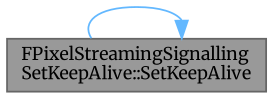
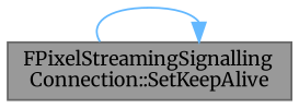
  digraph {
    rankdir=LR
    fontname=Merriweather
-   n1 [color=gray40 fillcolor=grey60 fontcolor=black fontname=Merriweather fontsize=10 height=0.2 label="FPixelStreamingSignalling\lSetKeepAlive::SetKeepAlive" shape=box style=filled width=0.4]
+   n1 [color=gray40 fillcolor=grey60 fontcolor=black fontname=Merriweather fontsize=10 height=0.2 label="FPixelStreamingSignalling\lConnection::SetKeepAlive" shape=box style=filled width=0.4]
    n1 -> n1 [color=steelblue1 fontname=Merriweather fontsize=10 labelfontname=Helvetica labelfontsize=10 style=solid]
  }
